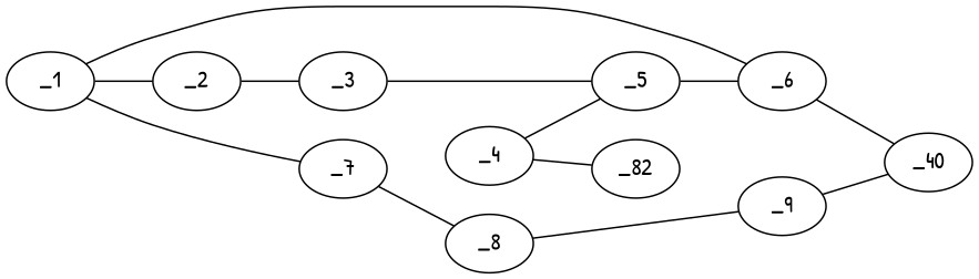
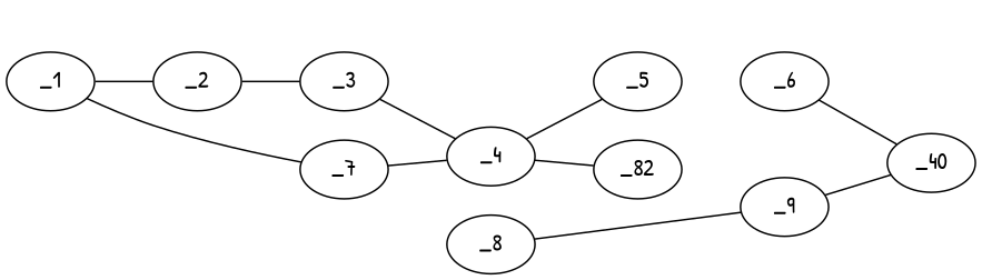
  graph {
    fontname="Patrick Hand"
    rankdir=LR
    node [charge=0 chem=1 fontname="Patrick Hand" symbol="C  " x=3.7321 y=0]
    edge [fontname="Patrick Hand" valence=1]
    _1
    _2 [x=4.5981 y=-0.5]
    _6 [y=1]
    _7 [x=2.866 y=-0.5]
    _3 [x=5.4641]
    n6 [label=_40 x=2.866 y=1.5]
    _8 [x=2]
    _4 [x=5.4641 y=1]
    _9 [x=2 y=1]
    _5 [chem=2 symbol="O  " x=4.5981 y=1.5]
    n11 [label=_82 x=6.3301 y=1.5]
    _1 -- _2
-   _1 -- _6
    _1 -- _7 [valence=2]
    _2 -- _3
    _6 -- n6 [valence=2]
-   _7 -- _8
-   _3 -- _5 [valence=2]
+   _7 -- _4
+   _3 -- _4 [valence=2]
    _8 -- _9 [valence=2]
    _4 -- _5
    _4 -- n11
    _9 -- n6
-   _5 -- _6
  }
